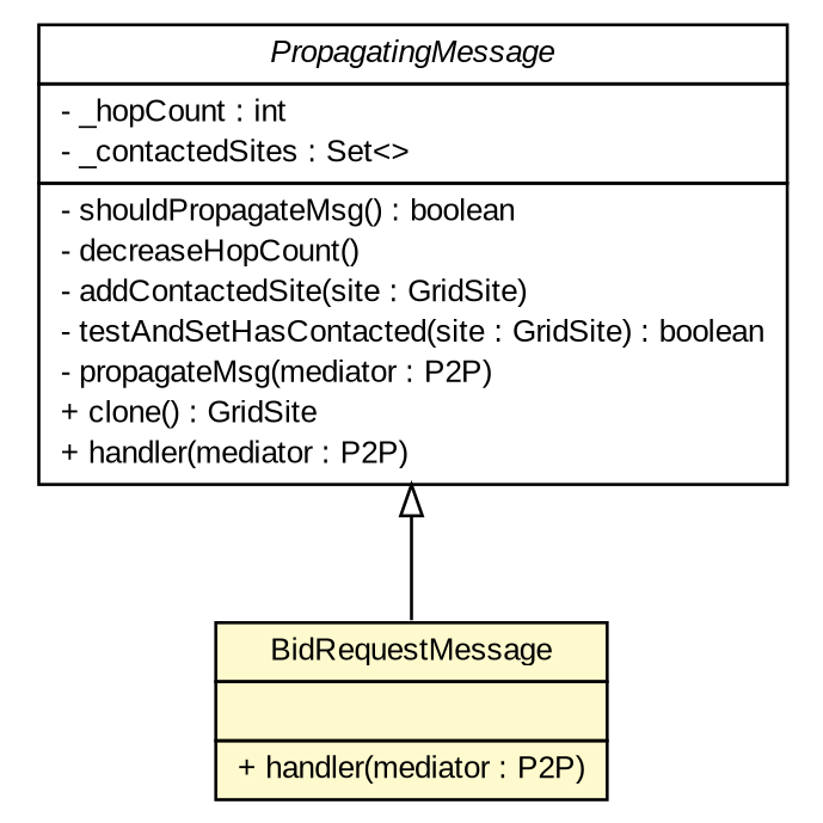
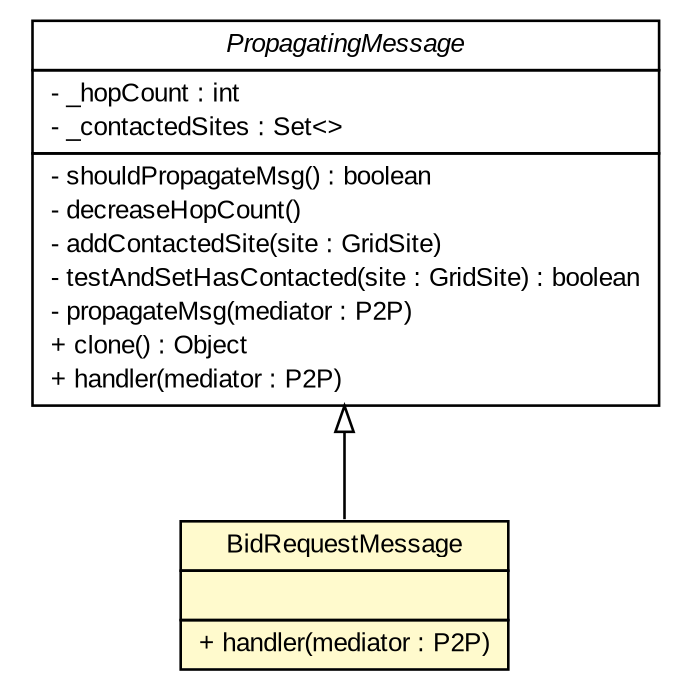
  digraph {
    nodesep=0.25
    ranksep=0.5
    node [fontcolor=black fontname=arial fontsize=10.0 shape=plaintext]
-   n1 [label=<<table title="org.edg.data.replication.optorsim.auctions.PropagatingMessage" border="0" cellborder="1" cellspacing="0" cellpadding="2" port="p" href="./PropagatingMessage.html"> 		<tr><td><table border="0" cellspacing="0" cellpadding="1"> <tr><td align="center" balign="center"><font face="arial italic"> PropagatingMessage </font></td></tr> 		</table></td></tr> 		<tr><td><table border="0" cellspacing="0" cellpadding="1"> <tr><td align="left" balign="left"> - _hopCount : int </td></tr> <tr><td align="left" balign="left"> - _contactedSites : Set&lt;&gt; </td></tr> 		</table></td></tr> 		<tr><td><table border="0" cellspacing="0" cellpadding="1"> <tr><td align="left" balign="left"> - shouldPropagateMsg() : boolean </td></tr> <tr><td align="left" balign="left"> - decreaseHopCount() </td></tr> <tr><td align="left" balign="left"> - addContactedSite(site : GridSite) </td></tr> <tr><td align="left" balign="left"> - testAndSetHasContacted(site : GridSite) : boolean </td></tr> <tr><td align="left" balign="left"> - propagateMsg(mediator : P2P) </td></tr> <tr><td align="left" balign="left"> + clone() : GridSite </td></tr> <tr><td align="left" balign="left"> + handler(mediator : P2P) </td></tr> 		</table></td></tr> 		</table>>]
+   n1 [label=<<table title="org.edg.data.replication.optorsim.auctions.PropagatingMessage" border="0" cellborder="1" cellspacing="0" cellpadding="2" port="p" href="./PropagatingMessage.html"> 		<tr><td><table border="0" cellspacing="0" cellpadding="1"> <tr><td align="center" balign="center"><font face="arial italic"> PropagatingMessage </font></td></tr> 		</table></td></tr> 		<tr><td><table border="0" cellspacing="0" cellpadding="1"> <tr><td align="left" balign="left"> - _hopCount : int </td></tr> <tr><td align="left" balign="left"> - _contactedSites : Set&lt;&gt; </td></tr> 		</table></td></tr> 		<tr><td><table border="0" cellspacing="0" cellpadding="1"> <tr><td align="left" balign="left"> - shouldPropagateMsg() : boolean </td></tr> <tr><td align="left" balign="left"> - decreaseHopCount() </td></tr> <tr><td align="left" balign="left"> - addContactedSite(site : GridSite) </td></tr> <tr><td align="left" balign="left"> - testAndSetHasContacted(site : GridSite) : boolean </td></tr> <tr><td align="left" balign="left"> - propagateMsg(mediator : P2P) </td></tr> <tr><td align="left" balign="left"> + clone() : Object </td></tr> <tr><td align="left" balign="left"> + handler(mediator : P2P) </td></tr> 		</table></td></tr> 		</table>>]
    n2 [label=<<table title="org.edg.data.replication.optorsim.auctions.BidRequestMessage" border="0" cellborder="1" cellspacing="0" cellpadding="2" port="p" bgcolor="lemonChiffon" href="./BidRequestMessage.html"> 		<tr><td><table border="0" cellspacing="0" cellpadding="1"> <tr><td align="center" balign="center"> BidRequestMessage </td></tr> 		</table></td></tr> 		<tr><td><table border="0" cellspacing="0" cellpadding="1"> <tr><td align="left" balign="left">  </td></tr> 		</table></td></tr> 		<tr><td><table border="0" cellspacing="0" cellpadding="1"> <tr><td align="left" balign="left"> + handler(mediator : P2P) </td></tr> 		</table></td></tr> 		</table>>]
    n1 -> n2 [arrowtail=empty dir=back fontname=arial fontsize=10 headport=p labelfontname=arial labelfontsize=10 tailport=p]
  }
